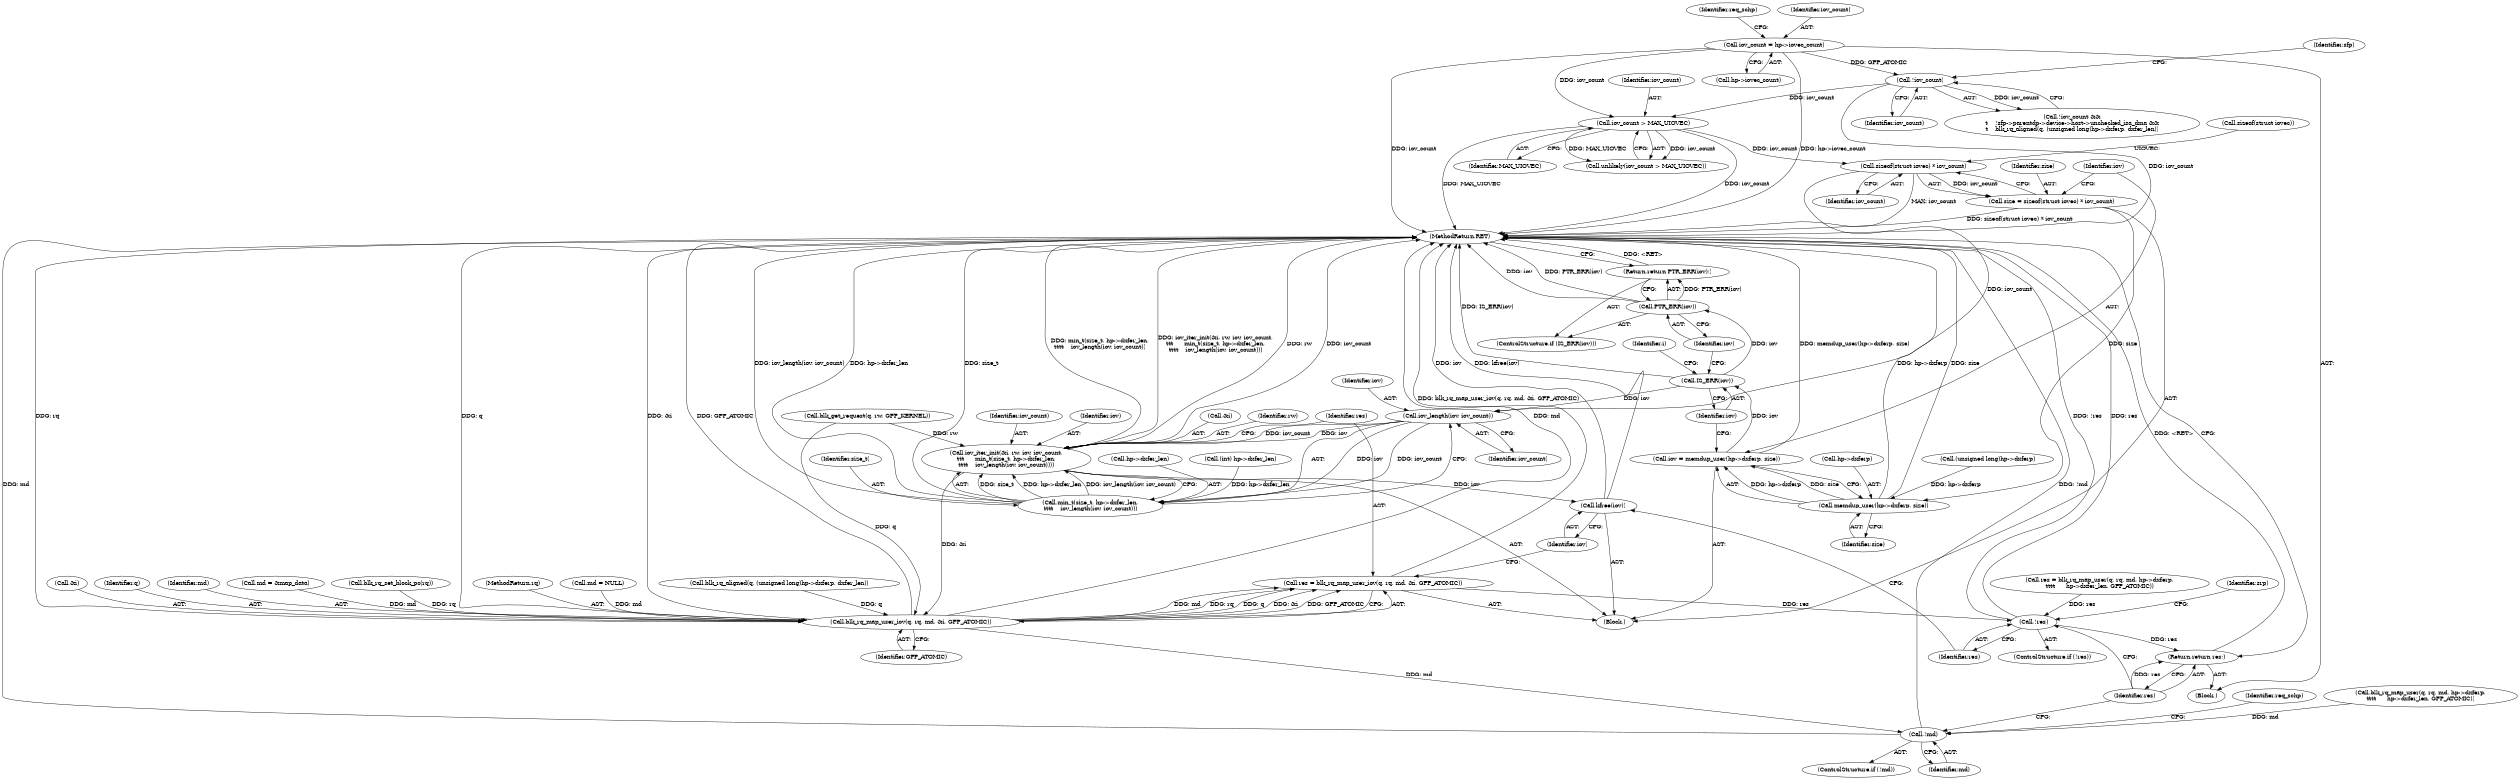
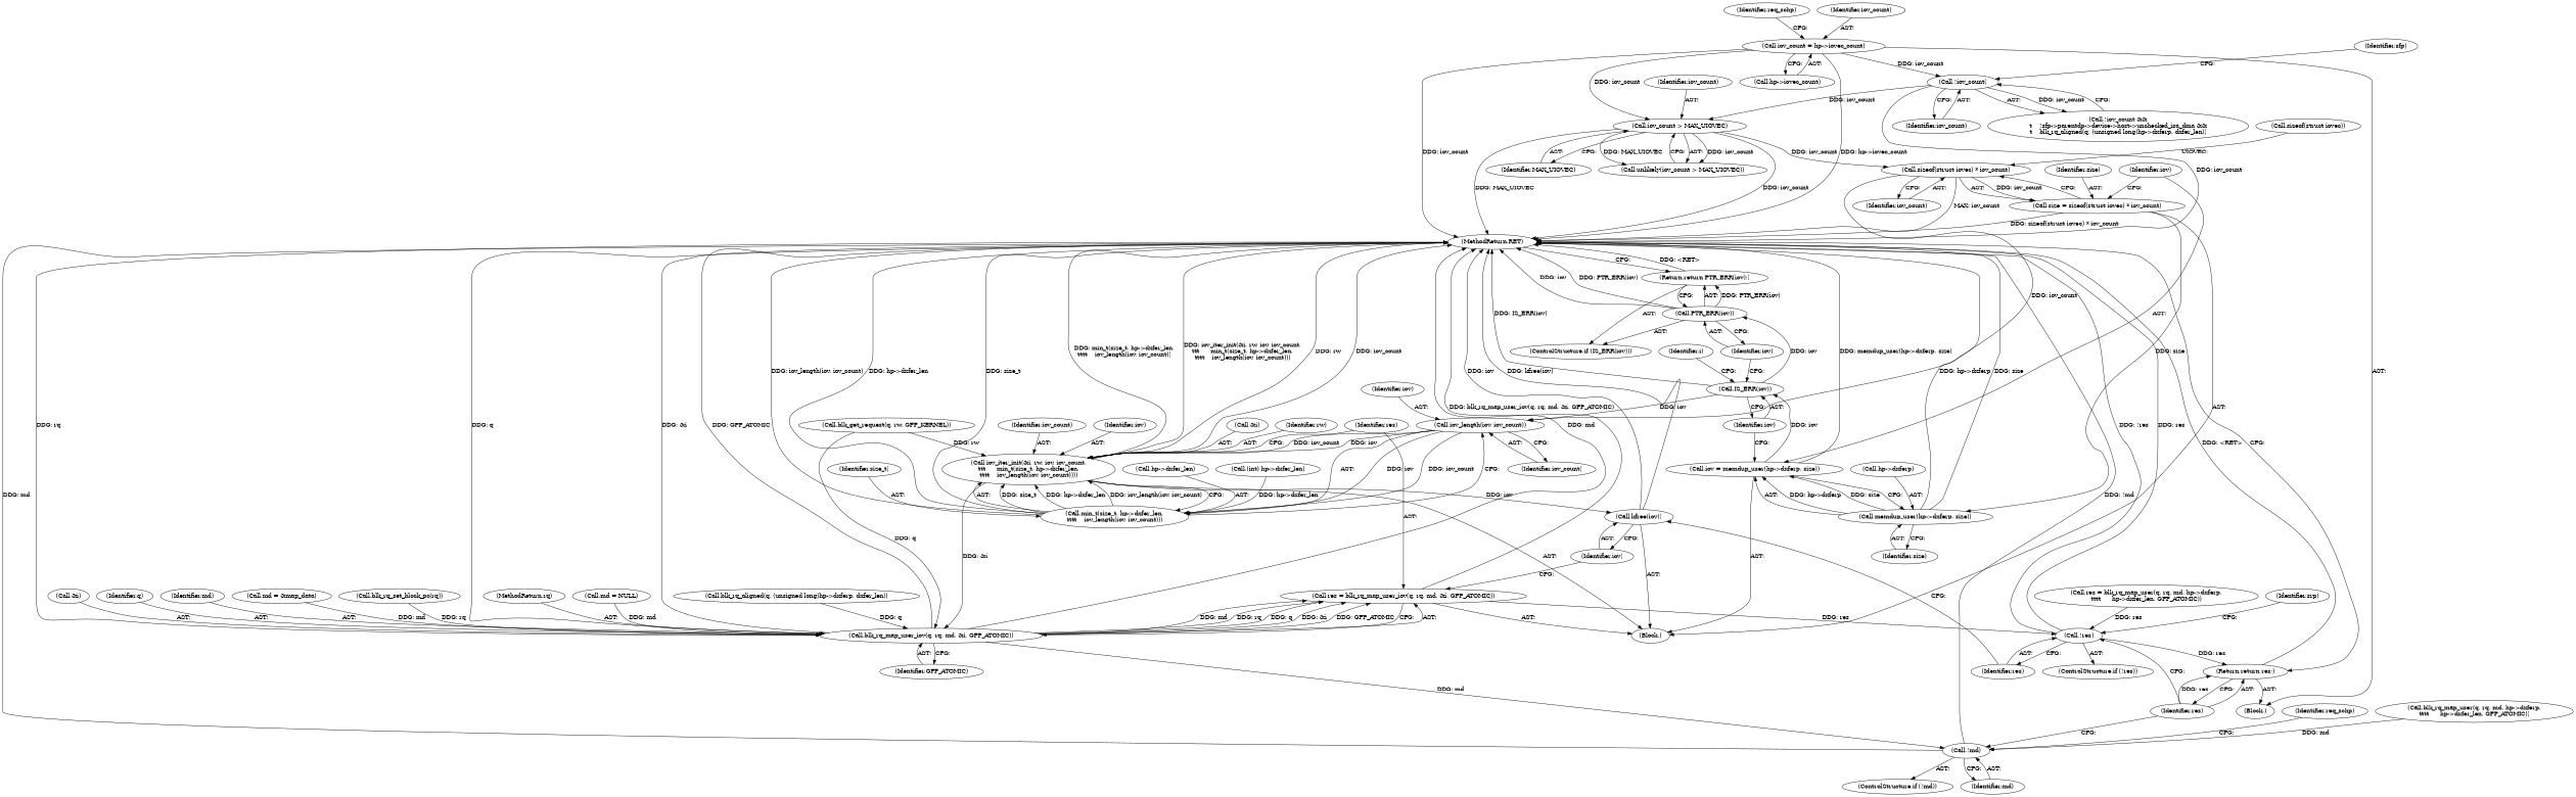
  digraph {
    n1 [label="(Call,sizeof(struct iovec) * iov_count)"]
    n2 [label="(Call,size = sizeof(struct iovec) * iov_count)"]
    n3 [label="(Call,iov_length(iov, iov_count))"]
    n4 [label="(Identifier,iov_count)"]
    n5 [label="(MethodReturn,RET)"]
    n6 [label="(Call,memdup_user(hp->dxferp, size))"]
    n7 [label="(Block,)"]
    n8 [label="(Call,iov_iter_init(&i, rw, iov, iov_count,\n\t\t\t      min_t(size_t, hp->dxfer_len,\n\t\t\t\t    iov_length(iov, iov_count))))"]
    n9 [label="(Call,min_t(size_t, hp->dxfer_len,\n\t\t\t\t    iov_length(iov, iov_count)))"]
    n10 [label="(Identifier,iov_count)"]
    n11 [label="(Return,return PTR_ERR(iov);)"]
    n12 [label="(Return,return res;)"]
    n13 [label="(Call,iov_count > MAX_UIOVEC)"]
    n14 [label="(Call,unlikely(iov_count > MAX_UIOVEC))"]
    n15 [label="(Identifier,MAX_UIOVEC)"]
    n16 [label="(Call,!iov_count)"]
    n17 [label="(Identifier,iov_count)"]
    n18 [label="(Call,!iov_count &&\n\t    !sfp->parentdp->device->host->unchecked_isa_dma &&\n\t    blk_rq_aligned(q, (unsigned long)hp->dxferp, dxfer_len))"]
    n19 [label="(Call,iov_count = hp->iovec_count)"]
    n20 [label="(Block,)"]
    n21 [label="(Call,hp->iovec_count)"]
    n22 [label="(Call,iov = memdup_user(hp->dxferp, size))"]
    n23 [label="(Identifier,size)"]
    n24 [label="(Call,IS_ERR(iov))"]
    n25 [label="(Call,PTR_ERR(iov))"]
    n26 [label="(Identifier,iov)"]
    n27 [label="(ControlStructure,if (IS_ERR(iov)))"]
    n28 [label="(Identifier,iov)"]
    n29 [label="(Call,blk_rq_map_user_iov(q, rq, md, &i, GFP_ATOMIC))"]
    n30 [label="(Call,kfree(iov))"]
    n31 [label="(Call,res = blk_rq_map_user_iov(q, rq, md, &i, GFP_ATOMIC))"]
    n32 [label="(Call,!md)"]
    n33 [label="(Identifier,GFP_ATOMIC)"]
    n34 [label="(Identifier,iov)"]
    n35 [label="(Call,!res)"]
    n36 [label="(ControlStructure,if (!md))"]
    n37 [label="(Identifier,md)"]
    n38 [label="(Identifier,res)"]
    n39 [label="(ControlStructure,if (!res))"]
    n40 [label="(Identifier,res)"]
    n41 [label="(Call,md = NULL)"]
    n42 [label="(Call,hp->dxfer_len)"]
    n43 [label="(Identifier,req_schp)"]
    n44 [label="(Identifier,iov)"]
-   n45 [label="(Call,(unsigned long)hp->dxferp)"]
    n46 [label="(Identifier,i)"]
    n47 [label="(Call,(int) hp->dxfer_len)"]
    n48 [label="(Identifier,iov_count)"]
    n49 [label="(Call,blk_rq_aligned(q, (unsigned long)hp->dxferp, dxfer_len))"]
    n50 [label="(Identifier,res)"]
    n51 [label="(Identifier,req_schp)"]
    n52 [label="(Call,res = blk_rq_map_user(q, rq, md, hp->dxferp,\n\t\t\t\t      hp->dxfer_len, GFP_ATOMIC))"]
    n53 [label="(Identifier,iov_count)"]
    n54 [label="(Identifier,size)"]
    n55 [label="(Call,blk_rq_map_user(q, rq, md, hp->dxferp,\n\t\t\t\t      hp->dxfer_len, GFP_ATOMIC))"]
    n56 [label="(Identifier,q)"]
    n57 [label="(Call,&i)"]
    n58 [label="(Identifier,iov)"]
    n59 [label="(Call,hp->dxferp)"]
    n60 [label="(Identifier,srp)"]
    n61 [label="(Call,sizeof(struct iovec))"]
    n62 [label="(Call,md = &map_data)"]
    n63 [label="(Identifier,size_t)"]
    n64 [label="(Call,blk_rq_set_block_pc(rq))"]
    n65 [label="(Call,blk_get_request(q, rw, GFP_KERNEL))"]
    n66 [label="(Call,&i)"]
    n67 [label="(Identifier,sfp)"]
    n68 [label="(Identifier,iov)"]
    n69 [label="(Identifier,rw)"]
    n70 [label="(Identifier,md)"]
    n71 [label="(MethodReturn,rq)"]
    n72 [label="(Identifier,iov_count)"]
    n1 -> n2 [label="AST: "]
    n1 -> n2 [label="DDG: iov_count"]
    n1 -> n3 [label="DDG: iov_count"]
    n1 -> n4 [label="CFG: "]
    n1 -> n5 [label="MAX: iov_count"]
    n2 -> n1 [label="CFG: "]
    n2 -> n5 [label="DDG: sizeof(struct iovec) * iov_count"]
    n2 -> n6 [label="DDG: size"]
    n2 -> n7 [label="AST: "]
    n3 -> n8 [label="DDG: iov"]
    n3 -> n8 [label="DDG: iov_count"]
    n3 -> n9 [label="AST: "]
    n3 -> n9 [label="DDG: iov"]
    n3 -> n9 [label="DDG: iov_count"]
    n3 -> n10 [label="CFG: "]
    n4 -> n1 [label="AST: "]
    n5 -> n11 [label="CFG: "]
    n5 -> n12 [label="CFG: "]
    n6 -> n5 [label="DDG: size"]
    n6 -> n5 [label="DDG: hp->dxferp"]
    n6 -> n22 [label="AST: "]
    n6 -> n22 [label="DDG: hp->dxferp"]
    n6 -> n22 [label="DDG: size"]
    n6 -> n23 [label="CFG: "]
    n8 -> n5 [label="DDG: iov_count"]
    n8 -> n5 [label="DDG: min_t(size_t, hp->dxfer_len,\n\t\t\t\t    iov_length(iov, iov_count))"]
    n8 -> n5 [label="DDG: iov_iter_init(&i, rw, iov, iov_count,\n\t\t\t      min_t(size_t, hp->dxfer_len,\n\t\t\t\t    iov_length(iov, iov_count)))"]
    n8 -> n5 [label="DDG: rw"]
    n8 -> n7 [label="AST: "]
    n8 -> n9 [label="CFG: "]
    n8 -> n29 [label="DDG: &i"]
    n8 -> n30 [label="DDG: iov"]
    n9 -> n3 [label="CFG: "]
    n9 -> n5 [label="DDG: iov_length(iov, iov_count)"]
    n9 -> n5 [label="DDG: hp->dxfer_len"]
    n9 -> n5 [label="DDG: size_t"]
    n9 -> n8 [label="AST: "]
    n9 -> n8 [label="DDG: size_t"]
    n9 -> n8 [label="DDG: hp->dxfer_len"]
    n9 -> n8 [label="DDG: iov_length(iov, iov_count)"]
    n10 -> n3 [label="AST: "]
    n11 -> n5 [label="DDG: <RET>"]
    n11 -> n25 [label="CFG: "]
    n11 -> n27 [label="AST: "]
    n12 -> n5 [label="DDG: <RET>"]
    n12 -> n20 [label="AST: "]
    n12 -> n40 [label="CFG: "]
    n13 -> n1 [label="DDG: iov_count"]
    n13 -> n5 [label="DDG: iov_count"]
    n13 -> n5 [label="DDG: MAX_UIOVEC"]
    n13 -> n14 [label="AST: "]
    n13 -> n14 [label="DDG: iov_count"]
    n13 -> n14 [label="DDG: MAX_UIOVEC"]
    n13 -> n15 [label="CFG: "]
    n14 -> n13 [label="CFG: "]
    n15 -> n13 [label="AST: "]
    n16 -> n5 [label="DDG: iov_count"]
    n16 -> n13 [label="DDG: iov_count"]
    n16 -> n17 [label="CFG: "]
    n16 -> n18 [label="AST: "]
    n16 -> n18 [label="DDG: iov_count"]
    n17 -> n16 [label="AST: "]
    n18 -> n16 [label="CFG: "]
    n19 -> n5 [label="DDG: iov_count"]
    n19 -> n5 [label="DDG: hp->iovec_count"]
    n19 -> n13 [label="DDG: iov_count"]
-   n19 -> n16 [label="DDG: GFP_ATOMIC"]
+   n19 -> n16 [label="DDG: iov_count"]
    n19 -> n20 [label="AST: "]
    n19 -> n21 [label="CFG: "]
    n21 -> n19 [label="AST: "]
    n22 -> n5 [label="DDG: memdup_user(hp->dxferp, size)"]
    n22 -> n6 [label="CFG: "]
    n22 -> n7 [label="AST: "]
    n22 -> n24 [label="DDG: iov"]
    n23 -> n6 [label="AST: "]
    n24 -> n3 [label="DDG: iov"]
    n24 -> n5 [label="DDG: IS_ERR(iov)"]
    n24 -> n25 [label="DDG: iov"]
    n24 -> n26 [label="CFG: "]
    n25 -> n5 [label="DDG: iov"]
    n25 -> n5 [label="DDG: PTR_ERR(iov)"]
    n25 -> n11 [label="AST: "]
    n25 -> n11 [label="DDG: PTR_ERR(iov)"]
    n25 -> n27 [label="AST: "]
    n25 -> n28 [label="CFG: "]
    n26 -> n22 [label="CFG: "]
    n26 -> n24 [label="AST: "]
    n28 -> n24 [label="CFG: "]
    n28 -> n25 [label="AST: "]
    n29 -> n5 [label="DDG: &i"]
    n29 -> n5 [label="DDG: md"]
    n29 -> n5 [label="DDG: rq"]
    n29 -> n5 [label="DDG: GFP_ATOMIC"]
    n29 -> n5 [label="DDG: q"]
    n29 -> n31 [label="AST: "]
    n29 -> n31 [label="DDG: md"]
    n29 -> n31 [label="DDG: rq"]
    n29 -> n31 [label="DDG: q"]
    n29 -> n31 [label="DDG: &i"]
    n29 -> n31 [label="DDG: GFP_ATOMIC"]
    n29 -> n32 [label="DDG: md"]
    n29 -> n33 [label="CFG: "]
    n30 -> n5 [label="DDG: iov"]
    n30 -> n5 [label="DDG: kfree(iov)"]
    n30 -> n7 [label="AST: "]
    n30 -> n34 [label="CFG: "]
    n31 -> n5 [label="DDG: blk_rq_map_user_iov(q, rq, md, &i, GFP_ATOMIC)"]
    n31 -> n7 [label="AST: "]
    n31 -> n29 [label="CFG: "]
    n31 -> n35 [label="DDG: res"]
    n32 -> n5 [label="DDG: md"]
    n32 -> n5 [label="DDG: !md"]
    n32 -> n36 [label="AST: "]
    n32 -> n37 [label="CFG: "]
    n33 -> n29 [label="AST: "]
    n34 -> n30 [label="AST: "]
    n34 -> n31 [label="CFG: "]
    n35 -> n5 [label="DDG: !res"]
    n35 -> n5 [label="DDG: res"]
    n35 -> n12 [label="DDG: res"]
    n35 -> n38 [label="CFG: "]
    n35 -> n39 [label="AST: "]
    n37 -> n32 [label="AST: "]
    n38 -> n30 [label="CFG: "]
    n38 -> n35 [label="AST: "]
    n40 -> n12 [label="AST: "]
    n40 -> n12 [label="DDG: res"]
    n40 -> n32 [label="CFG: "]
    n40 -> n35 [label="CFG: "]
    n41 -> n29 [label="DDG: md"]
    n42 -> n9 [label="AST: "]
    n43 -> n19 [label="CFG: "]
    n44 -> n8 [label="AST: "]
-   n45 -> n6 [label="DDG: hp->dxferp"]
    n46 -> n24 [label="CFG: "]
    n47 -> n9 [label="DDG: hp->dxfer_len"]
    n48 -> n19 [label="AST: "]
    n49 -> n29 [label="DDG: q"]
    n50 -> n8 [label="CFG: "]
    n50 -> n31 [label="AST: "]
    n51 -> n32 [label="CFG: "]
    n52 -> n35 [label="DDG: res"]
    n53 -> n13 [label="AST: "]
    n54 -> n2 [label="AST: "]
    n55 -> n32 [label="DDG: md"]
    n56 -> n29 [label="AST: "]
    n57 -> n8 [label="AST: "]
    n58 -> n2 [label="CFG: "]
    n58 -> n22 [label="AST: "]
    n59 -> n6 [label="AST: "]
    n60 -> n35 [label="CFG: "]
    n61 -> n1 [label="UIOVEC: "]
    n62 -> n29 [label="DDG: md"]
    n63 -> n9 [label="AST: "]
    n64 -> n29 [label="DDG: rq"]
    n65 -> n8 [label="DDG: rw"]
    n65 -> n29 [label="DDG: q"]
    n66 -> n29 [label="AST: "]
    n67 -> n16 [label="CFG: "]
    n68 -> n3 [label="AST: "]
    n69 -> n8 [label="AST: "]
    n70 -> n29 [label="AST: "]
    n71 -> n29 [label="AST: "]
    n72 -> n8 [label="AST: "]
  }
